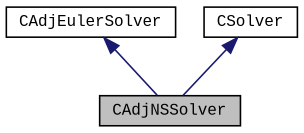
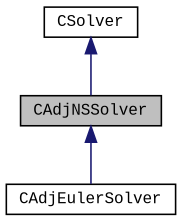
  digraph {
    fontname="Liberation Mono"
    node [color=black fillcolor=white fontname="Liberation Mono" fontsize=10 shape=record style=filled]
    edge [color=midnightblue dir=back fontname="Liberation Mono" fontsize=10 labelfontname=Helvetica labelfontsize=10 style=solid]
    n1 [fillcolor=grey75 fontcolor=black height=0.2 label=CAdjNSSolver width=0.4]
    n2 [height=0.2 label=CAdjEulerSolver width=0.4]
    n3 [height=0.2 label=CSolver width=0.4]
-   n2 -> n1
+   n1 -> n2
    n3 -> n1
  }
